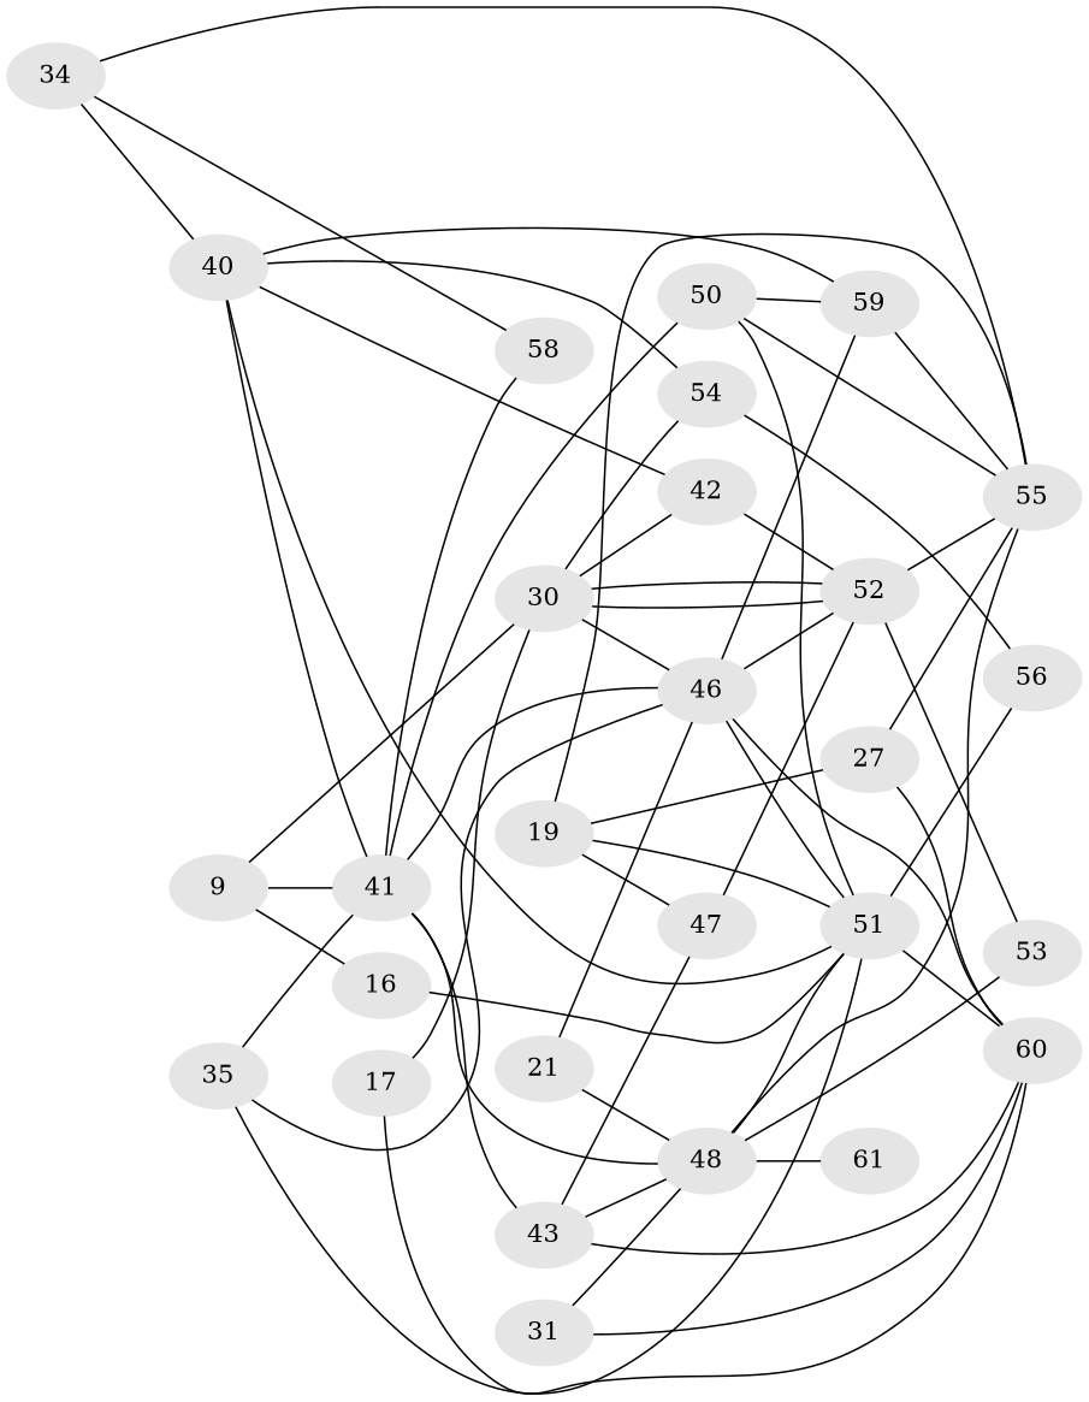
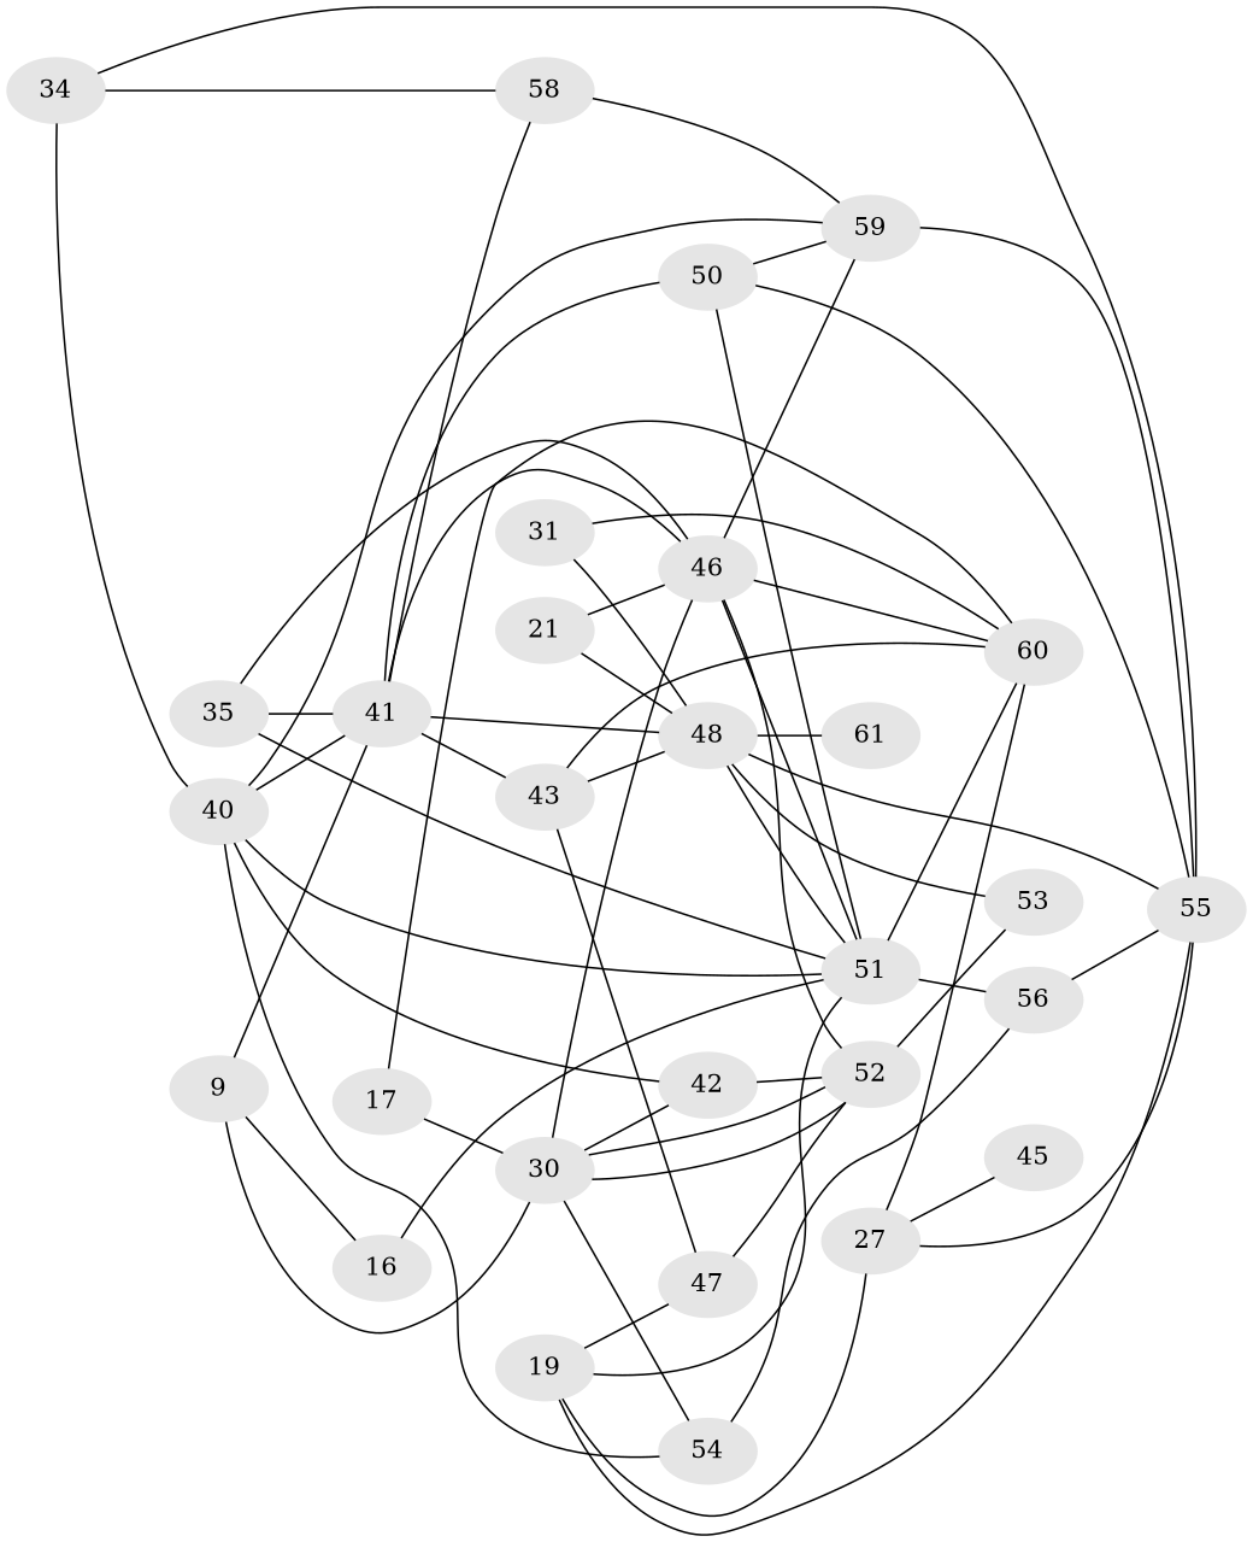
  graph {
    rankdir=LR
    node [color=gray90 style=filled]
    9 [super="+2"]
    16
    30
    41 [super="+3+22+25"]
    51 [super="+26+33"]
    46 [super="+8+36"]
    42
    52 [super="+49"]
    54
    58 [super="+6"]
    48 [super="+44+29"]
    43 [super="+11"]
    50 [super="+39"]
    59 [super="+37"]
    60 [super="+57"]
    56
    17
    27 [super="+20"]
+   45
    55 [super="+18+38"]
    19
    47 [super="+12"]
    21
    53
    61 [super="+23"]
    31
    40 [super="+7"]
    34
    35 [super="+4"]
    9 -- 16
    9 -- 30
    9 -- 41 [weight=2]
    16 -- 51
    30 -- 46 [weight=3]
    30 -- 42
    30 -- 52
    30 -- 52
    30 -- 54
    41 -- 46
    41 -- 58 [weight=2]
    41 -- 48 [weight=4]
    41 -- 43 [weight=2]
    41 -- 50 [weight=2]
    51 -- 60
    51 -- 56
    46 -- 51
    46 -- 52
    46 -- 59 [weight=2]
    46 -- 60 [weight=2]
    42 -- 52
-   52 -- 55 [weight=2]
+   56 -- 55 [weight=2]
    52 -- 53
    54 -- 56
+   58 -- 59
    48 -- 51
    48 -- 55 [weight=2]
    48 -- 53 [weight=2]
    48 -- 61 [weight=2]
    43 -- 48
    43 -- 60 [weight=2]
    43 -- 47
    50 -- 51 [weight=2]
    50 -- 59
    50 -- 55
    59 -- 55
    17 -- 30
    17 -- 60
    27 -- 60 [weight=2]
+   27 -- 45
    27 -- 55
    19 -- 51 [weight=2]
    19 -- 27
    19 -- 55 [weight=2]
    19 -- 47
    47 -- 52
    21 -- 46
    21 -- 48
    31 -- 48
    31 -- 60
    40 -- 41
    40 -- 51
    40 -- 42
    40 -- 54
    40 -- 59 [weight=2]
    34 -- 58
    34 -- 55
    34 -- 40
    35 -- 41 [weight=3]
    35 -- 51 [weight=2]
    35 -- 46
  }
